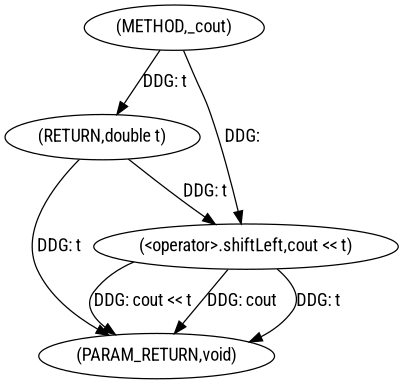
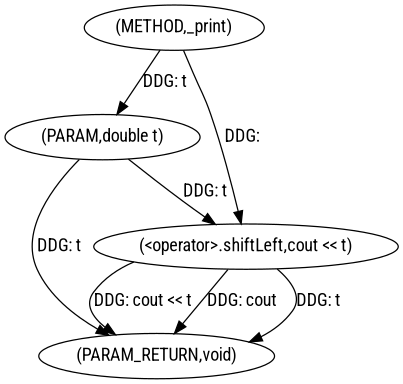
  digraph {
    fontname="Roboto Condensed"
    node [fontname="Roboto Condensed"]
    edge [fontname="Roboto Condensed"]
-   n1 [label="(METHOD,_cout)"]
-   n2 [label="(RETURN,double t)"]
+   n1 [label="(METHOD,_print)"]
+   n2 [label="(PARAM,double t)"]
    n3 [label="(<operator>.shiftLeft,cout << t)"]
    n4 [label="(PARAM_RETURN,void)"]
    n1 -> n2 [label="DDG: t"]
    n1 -> n3 [label="DDG: "]
    n2 -> n3 [label="DDG: t"]
    n2 -> n4 [label="DDG: t"]
    n3 -> n4 [label="DDG: t"]
    n3 -> n4 [label="DDG: cout << t"]
    n3 -> n4 [label="DDG: cout"]
  }
